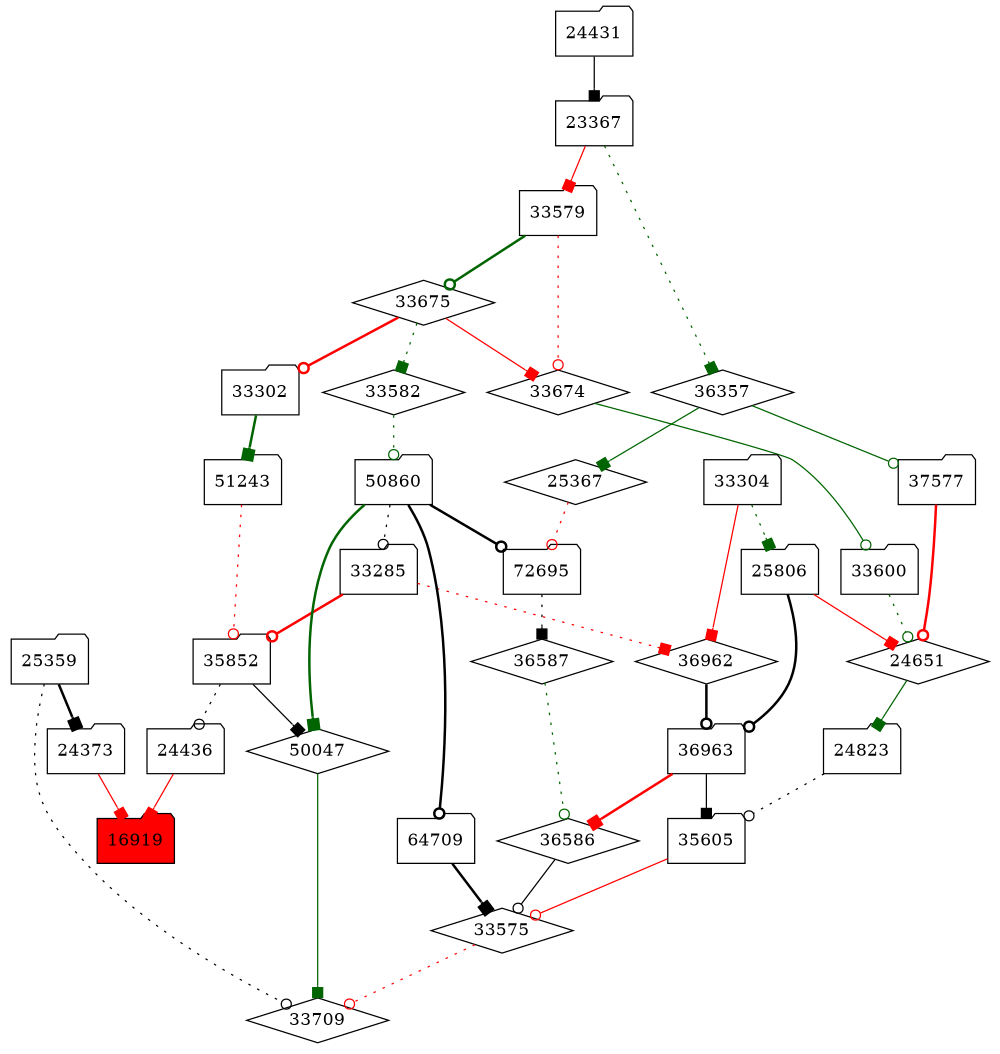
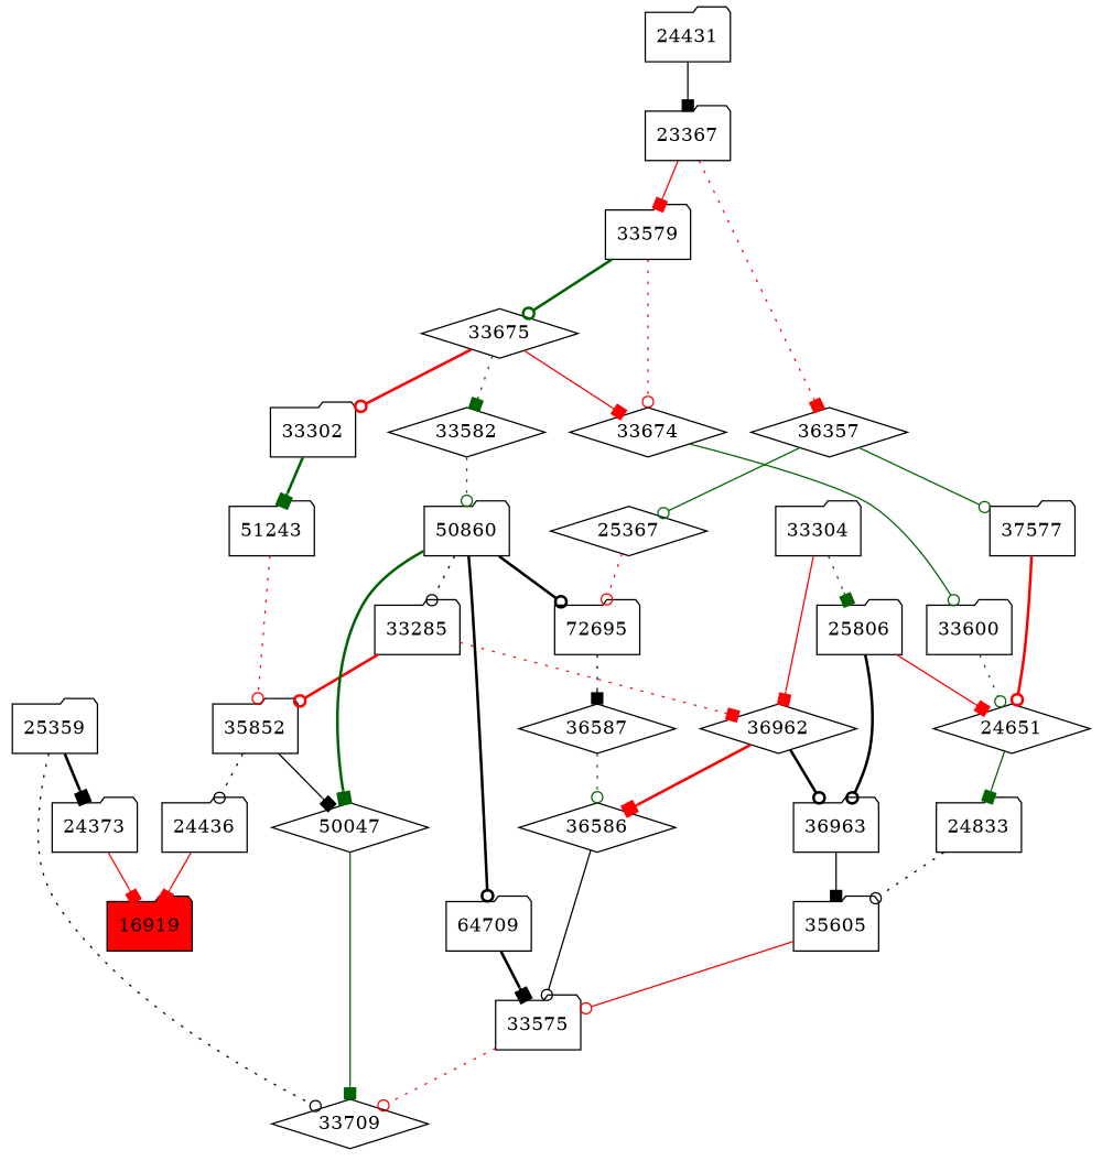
  strict digraph {
    node [shape=folder]
    edge [arrowhead=odot color=red style=solid]
    n1 [fillcolor=red label=16919 style=filled]
    n2 [label=24436]
    n3 [label=24373]
    n4 [label=35852]
    n5 [label=50047 shape=diamond]
    n6 [label=33709 shape=diamond]
    n7 [label=25359]
    n8 [label=33285]
    n9 [label=36962 shape=diamond]
    n10 [label=36963]
    n11 [label=51243]
    n12 [label=50860]
    n13 [label=64709]
    n14 [label=72695]
-   n15 [label=33575 shape=diamond]
+   n15 [label=33575]
    n16 [label=36587 shape=diamond]
    n17 [label=33302]
    n18 [label=33582 shape=diamond]
    n19 [label=33675 shape=diamond]
    n20 [label=33674 shape=diamond]
    n21 [label=33304]
    n22 [label=25806]
    n23 [label=36586 shape=diamond]
    n24 [label=35605]
    n25 [label=33579]
    n26 [label=33600]
-   n27 [label=24823]
+   n27 [label=24833]
    n28 [label=23367]
    n29 [label=36357 shape=diamond]
    n30 [label=25367 shape=diamond]
    n31 [label=37577]
    n32 [label=24651 shape=diamond]
    n33 [label=24431]
    n2 -> n1 [arrowhead=box]
    n3 -> n1 [arrowhead=box]
    n4 -> n2 [color=black style=dotted]
    n4 -> n5 [arrowhead=box color=black]
    n5 -> n6 [arrowhead=box color=darkgreen]
    n7 -> n3 [arrowhead=box color=black style=bold]
    n7 -> n6 [color=black style=dotted]
    n8 -> n4 [style=bold]
    n8 -> n9 [arrowhead=box style=dotted]
    n9 -> n10 [color=black style=bold]
-   n10 -> n23 [arrowhead=box style=bold]
+   n9 -> n23 [arrowhead=box style=bold]
    n10 -> n24 [arrowhead=box color=black]
    n11 -> n4 [style=dotted]
    n12 -> n5 [arrowhead=box color=darkgreen style=bold]
    n12 -> n8 [color=black style=dotted]
    n12 -> n13 [color=black style=bold]
    n12 -> n14 [color=black style=bold]
    n13 -> n15 [arrowhead=box color=black style=bold]
    n14 -> n16 [arrowhead=box color=black style=dotted]
    n15 -> n6 [style=dotted]
    n16 -> n23 [color=darkgreen style=dotted]
    n17 -> n11 [arrowhead=box color=darkgreen style=bold]
    n18 -> n12 [color=darkgreen style=dotted]
    n19 -> n17 [style=bold]
    n19 -> n18 [arrowhead=box color=darkgreen style=dotted]
    n19 -> n20 [arrowhead=box]
    n20 -> n26 [color=darkgreen]
    n21 -> n9 [arrowhead=box]
    n21 -> n22 [arrowhead=box color=darkgreen style=dotted]
    n22 -> n10 [color=black style=bold]
    n22 -> n32 [arrowhead=box]
    n23 -> n15 [color=black]
    n24 -> n15
    n25 -> n19 [color=darkgreen style=bold]
    n25 -> n20 [style=dotted]
    n26 -> n32 [color=darkgreen style=dotted]
    n27 -> n24 [color=black style=dotted]
    n28 -> n25 [arrowhead=box]
-   n28 -> n29 [arrowhead=box color=darkgreen style=dotted]
-   n29 -> n30 [arrowhead=box color=darkgreen]
+   n28 -> n29 [arrowhead=box style=dotted]
+   n29 -> n30 [color=darkgreen]
    n29 -> n31 [color=darkgreen]
    n30 -> n14 [style=dotted]
    n31 -> n32 [style=bold]
    n32 -> n27 [arrowhead=box color=darkgreen]
    n33 -> n28 [arrowhead=box color=black]
  }
